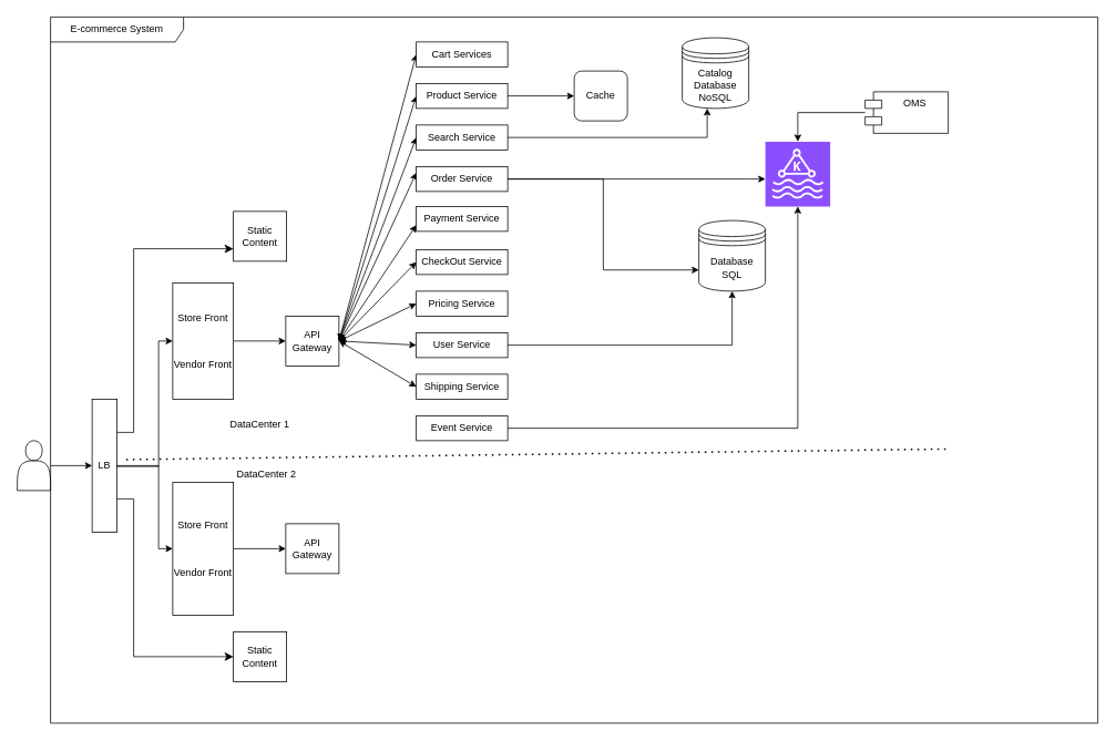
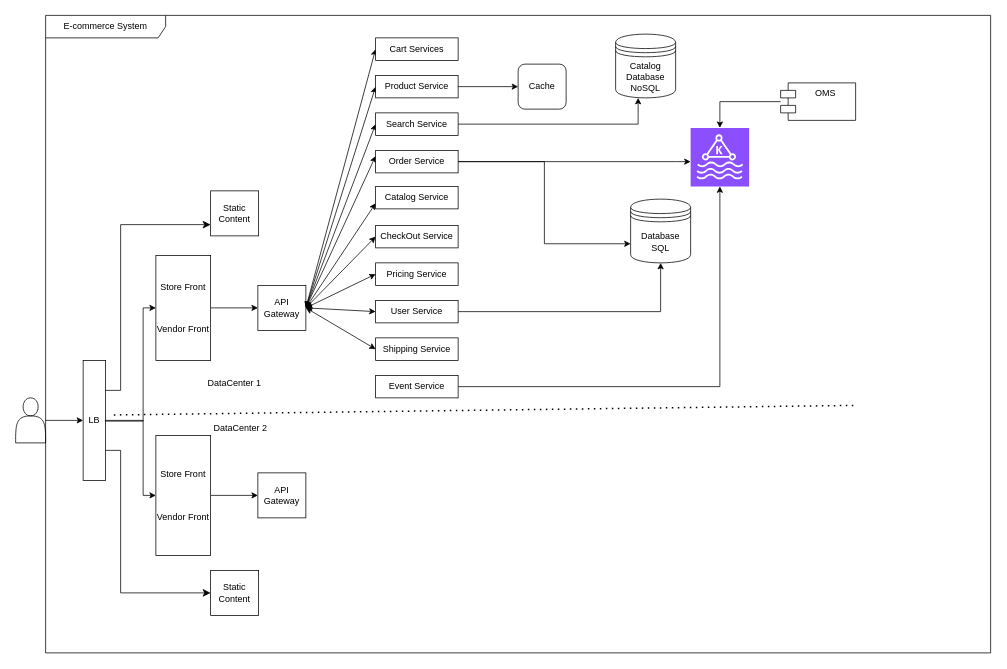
  <mxCell id="0" />
  <mxCell id="1" parent="0" />
  <mxCell id="2" value="" style="edgeStyle=orthogonalEdgeStyle;rounded=0;orthogonalLoop=1;jettySize=auto;html=1;" parent="1" source="3" target="5" edge="1"><mxGeometry relative="1" as="geometry" /></mxCell>
  <mxCell id="3" value="" style="shape=actor;whiteSpace=wrap;html=1;" parent="1" vertex="1"><mxGeometry x="20" y="530" width="40" height="60" as="geometry" /></mxCell>
  <mxCell id="4" value="" style="edgeStyle=orthogonalEdgeStyle;rounded=0;orthogonalLoop=1;jettySize=auto;html=1;" parent="1" source="5" target="9" edge="1"><mxGeometry relative="1" as="geometry"><Array as="points"><mxPoint x="190" y="560" /><mxPoint x="190" y="660" /></Array></mxGeometry></mxCell>
  <mxCell id="5" value="LB" style="whiteSpace=wrap;html=1;" parent="1" vertex="1"><mxGeometry x="110" y="480" width="30" height="160" as="geometry" /></mxCell>
  <mxCell id="6" value="" style="edgeStyle=orthogonalEdgeStyle;rounded=0;orthogonalLoop=1;jettySize=auto;html=1;" edge="1" parent="1" source="7" target="10"><mxGeometry relative="1" as="geometry" /></mxCell>
  <mxCell id="7" value="Store Front&lt;br&gt;&lt;br&gt;&lt;br&gt;&lt;br&gt;Vendor Front" style="whiteSpace=wrap;html=1;" parent="1" vertex="1"><mxGeometry x="207" y="340" width="73" height="140" as="geometry" /></mxCell>
  <mxCell id="8" value="" style="edgeStyle=orthogonalEdgeStyle;rounded=0;orthogonalLoop=1;jettySize=auto;html=1;" edge="1" parent="1" source="9" target="18"><mxGeometry relative="1" as="geometry" /></mxCell>
  <mxCell id="9" value="Store Front&lt;br style=&quot;border-color: var(--border-color);&quot;&gt;&lt;br style=&quot;border-color: var(--border-color);&quot;&gt;&lt;br style=&quot;border-color: var(--border-color);&quot;&gt;&lt;br style=&quot;border-color: var(--border-color);&quot;&gt;Vendor Front" style="whiteSpace=wrap;html=1;" parent="1" vertex="1"><mxGeometry x="207" y="580" width="73" height="160" as="geometry" /></mxCell>
  <mxCell id="10" value="API Gateway" style="whiteSpace=wrap;html=1;" vertex="1" parent="1"><mxGeometry x="343" y="380" width="64" height="60" as="geometry" /></mxCell>
  <mxCell id="11" value="DataCenter 1" style="text;html=1;strokeColor=none;fillColor=none;align=center;verticalAlign=middle;whiteSpace=wrap;overflow=hidden;" vertex="1" parent="1"><mxGeometry x="272" y="500" width="80" height="20" as="geometry" /></mxCell>
  <mxCell id="12" value="DataCenter 2" style="text;html=1;strokeColor=none;fillColor=none;align=center;verticalAlign=middle;whiteSpace=wrap;overflow=hidden;" vertex="1" parent="1"><mxGeometry x="280" y="560" width="80" height="20" as="geometry" /></mxCell>
  <mxCell id="13" value="" style="edgeStyle=orthogonalEdgeStyle;rounded=0;orthogonalLoop=1;jettySize=auto;html=1;entryX=0;entryY=0.5;entryDx=0;entryDy=0;" edge="1" parent="1" target="7"><mxGeometry relative="1" as="geometry"><mxPoint x="139.5" y="560" as="sourcePoint" /><mxPoint x="235.5" y="660" as="targetPoint" /><Array as="points"><mxPoint x="140" y="561" /><mxPoint x="190" y="561" /><mxPoint x="190" y="410" /></Array></mxGeometry></mxCell>
  <mxCell id="14" value="Static Content" style="whiteSpace=wrap;html=1;" vertex="1" parent="1"><mxGeometry x="280" y="254" width="64" height="60" as="geometry" /></mxCell>
  <mxCell id="15" value="" style="edgeStyle=elbowEdgeStyle;elbow=horizontal;endArrow=classic;html=1;curved=0;rounded=0;endSize=8;startSize=8;entryX=0;entryY=0.75;entryDx=0;entryDy=0;exitX=1;exitY=0.25;exitDx=0;exitDy=0;" edge="1" parent="1" source="5" target="14"><mxGeometry width="50" height="50" relative="1" as="geometry"><mxPoint x="60" y="470" as="sourcePoint" /><mxPoint x="110" y="510" as="targetPoint" /><Array as="points"><mxPoint x="160" y="400" /></Array></mxGeometry></mxCell>
  <mxCell id="16" value="Static Content" style="whiteSpace=wrap;html=1;" vertex="1" parent="1"><mxGeometry x="280" y="760" width="64" height="60" as="geometry" /></mxCell>
  <mxCell id="17" value="" style="edgeStyle=elbowEdgeStyle;elbow=horizontal;endArrow=classic;html=1;curved=0;rounded=0;endSize=8;startSize=8;entryX=0;entryY=0.5;entryDx=0;entryDy=0;exitX=1;exitY=0.75;exitDx=0;exitDy=0;" edge="1" parent="1" source="5" target="16"><mxGeometry width="50" height="50" relative="1" as="geometry"><mxPoint x="90" y="660" as="sourcePoint" /><mxPoint x="290" y="335" as="targetPoint" /><Array as="points"><mxPoint x="160" y="790" /></Array></mxGeometry></mxCell>
  <mxCell id="18" value="API Gateway" style="whiteSpace=wrap;html=1;" vertex="1" parent="1"><mxGeometry x="343" y="630" width="64" height="60" as="geometry" /></mxCell>
  <mxCell id="19" value="" style="endArrow=none;dashed=1;html=1;dashPattern=1 3;strokeWidth=2;rounded=0;" edge="1" parent="1"><mxGeometry width="50" height="50" relative="1" as="geometry"><mxPoint x="151" y="552.787" as="sourcePoint" /><mxPoint x="1140" y="540" as="targetPoint" /></mxGeometry></mxCell>
  <mxCell id="20" value="" style="endArrow=classic;startArrow=classic;html=1;rounded=0;entryX=0;entryY=0.5;entryDx=0;entryDy=0;exitX=1;exitY=0.5;exitDx=0;exitDy=0;" edge="1" parent="1" source="10" target="40"><mxGeometry width="50" height="50" relative="1" as="geometry"><mxPoint x="407" y="390" as="sourcePoint" /><mxPoint x="457" y="340" as="targetPoint" /><Array as="points" /></mxGeometry></mxCell>
  <mxCell id="21" value="" style="endArrow=classic;startArrow=classic;html=1;rounded=0;entryX=0;entryY=0.25;entryDx=0;entryDy=0;exitX=1;exitY=0.5;exitDx=0;exitDy=0;" edge="1" parent="1" source="10" target="41"><mxGeometry width="50" height="50" relative="1" as="geometry"><mxPoint x="405" y="410" as="sourcePoint" /><mxPoint x="508" y="100" as="targetPoint" /><Array as="points" /></mxGeometry></mxCell>
  <mxCell id="22" value="" style="endArrow=classic;startArrow=classic;html=1;rounded=0;entryX=0;entryY=0.5;entryDx=0;entryDy=0;exitX=1;exitY=0.5;exitDx=0;exitDy=0;" edge="1" parent="1" source="10" target="46"><mxGeometry width="50" height="50" relative="1" as="geometry"><mxPoint x="427" y="410" as="sourcePoint" /><mxPoint x="530" y="100" as="targetPoint" /><Array as="points" /></mxGeometry></mxCell>
  <mxCell id="23" value="" style="endArrow=classic;startArrow=classic;html=1;rounded=0;entryX=0;entryY=0.75;entryDx=0;entryDy=0;exitX=1;exitY=0.5;exitDx=0;exitDy=0;" edge="1" parent="1" source="10" target="44"><mxGeometry width="50" height="50" relative="1" as="geometry"><mxPoint x="437" y="420" as="sourcePoint" /><mxPoint x="540" y="110" as="targetPoint" /><Array as="points" /></mxGeometry></mxCell>
  <mxCell id="24" value="" style="endArrow=classic;startArrow=classic;html=1;rounded=0;entryX=0;entryY=0.5;entryDx=0;entryDy=0;exitX=1;exitY=0.5;exitDx=0;exitDy=0;" edge="1" parent="1" source="10" target="45"><mxGeometry width="50" height="50" relative="1" as="geometry"><mxPoint x="447" y="430" as="sourcePoint" /><mxPoint x="550" y="120" as="targetPoint" /><Array as="points" /></mxGeometry></mxCell>
  <mxCell id="25" value="" style="endArrow=classic;startArrow=classic;html=1;rounded=0;entryX=0;entryY=0.5;entryDx=0;entryDy=0;exitX=1;exitY=0.5;exitDx=0;exitDy=0;" edge="1" parent="1" source="10" target="49"><mxGeometry width="50" height="50" relative="1" as="geometry"><mxPoint x="410" y="410" as="sourcePoint" /><mxPoint x="560" y="130" as="targetPoint" /><Array as="points" /></mxGeometry></mxCell>
  <mxCell id="26" value="" style="endArrow=classic;startArrow=classic;html=1;rounded=0;entryX=0;entryY=0.5;entryDx=0;entryDy=0;exitX=1;exitY=0.5;exitDx=0;exitDy=0;" edge="1" parent="1" source="10" target="38"><mxGeometry width="50" height="50" relative="1" as="geometry"><mxPoint x="360" y="370" as="sourcePoint" /><mxPoint x="476.992" y="-2.02" as="targetPoint" /><Array as="points" /></mxGeometry></mxCell>
  <mxCell id="27" value="" style="endArrow=classic;startArrow=classic;html=1;rounded=0;entryX=0;entryY=0.5;entryDx=0;entryDy=0;exitX=1;exitY=0.5;exitDx=0;exitDy=0;" edge="1" parent="1" source="10" target="47"><mxGeometry width="50" height="50" relative="1" as="geometry"><mxPoint x="417" y="420" as="sourcePoint" /><mxPoint x="520" y="435" as="targetPoint" /><Array as="points" /></mxGeometry></mxCell>
  <mxCell id="28" value="" style="endArrow=classic;startArrow=classic;html=1;rounded=0;entryX=0;entryY=0.5;entryDx=0;entryDy=0;exitX=1;exitY=0.5;exitDx=0;exitDy=0;" edge="1" parent="1" source="10" target="37"><mxGeometry width="50" height="50" relative="1" as="geometry"><mxPoint x="410" y="410" as="sourcePoint" /><mxPoint x="520" y="185" as="targetPoint" /><Array as="points" /></mxGeometry></mxCell>
  <mxCell id="29" style="edgeStyle=orthogonalEdgeStyle;rounded=0;orthogonalLoop=1;jettySize=auto;html=1;" edge="1" parent="1" source="30" target="34"><mxGeometry relative="1" as="geometry" /></mxCell>
  <mxCell id="30" value="OMS" style="shape=module;align=left;spacingLeft=20;align=center;verticalAlign=top;whiteSpace=wrap;html=1;" vertex="1" parent="1"><mxGeometry x="1040" y="110" width="100" height="50" as="geometry" /></mxCell>
  <mxCell id="31" value="E-commerce System" style="shape=umlFrame;whiteSpace=wrap;html=1;pointerEvents=0;recursiveResize=0;container=1;collapsible=0;width=160;" vertex="1" parent="1"><mxGeometry x="60" y="20" width="1260" height="850" as="geometry" /></mxCell>
  <mxCell id="32" value="Catalog &lt;br&gt;Database&lt;br&gt;NoSQL" style="shape=datastore;whiteSpace=wrap;html=1;" vertex="1" parent="31"><mxGeometry x="760" y="25" width="80" height="85" as="geometry" /></mxCell>
  <mxCell id="33" value="Database&lt;br&gt;SQL" style="shape=datastore;whiteSpace=wrap;html=1;" vertex="1" parent="31"><mxGeometry x="780" y="245" width="80" height="85" as="geometry" /></mxCell>
  <mxCell id="34" value="" style="sketch=0;points=[[0,0,0],[0.25,0,0],[0.5,0,0],[0.75,0,0],[1,0,0],[0,1,0],[0.25,1,0],[0.5,1,0],[0.75,1,0],[1,1,0],[0,0.25,0],[0,0.5,0],[0,0.75,0],[1,0.25,0],[1,0.5,0],[1,0.75,0]];outlineConnect=0;fontColor=#232F3E;fillColor=#8C4FFF;strokeColor=#ffffff;dashed=0;verticalLabelPosition=bottom;verticalAlign=top;align=center;html=1;fontSize=12;fontStyle=0;aspect=fixed;shape=mxgraph.aws4.resourceIcon;resIcon=mxgraph.aws4.managed_streaming_for_kafka;" vertex="1" parent="31"><mxGeometry x="860" y="150" width="78" height="78" as="geometry" /></mxCell>
  <mxCell id="35" value="Cache" style="whiteSpace=wrap;html=1;rounded=1;" vertex="1" parent="31"><mxGeometry x="630" y="65" width="64" height="60" as="geometry" /></mxCell>
  <mxCell id="36" value="" style="edgeStyle=orthogonalEdgeStyle;rounded=0;orthogonalLoop=1;jettySize=auto;html=1;exitX=1;exitY=0.5;exitDx=0;exitDy=0;" edge="1" parent="31" source="40" target="32"><mxGeometry relative="1" as="geometry"><mxPoint x="560" y="200" as="sourcePoint" /><mxPoint x="790" y="110" as="targetPoint" /><Array as="points"><mxPoint x="790" y="145" /></Array></mxGeometry></mxCell>
  <mxCell id="37" value="Cart Services" style="whiteSpace=wrap;html=1;" vertex="1" parent="31"><mxGeometry x="440" y="30" width="110" height="30" as="geometry" /></mxCell>
  <mxCell id="38" value="Product&amp;nbsp;Service" style="whiteSpace=wrap;html=1;" vertex="1" parent="31"><mxGeometry x="440" y="80" width="110" height="30" as="geometry" /></mxCell>
  <mxCell id="39" value="" style="edgeStyle=orthogonalEdgeStyle;rounded=0;orthogonalLoop=1;jettySize=auto;html=1;exitX=1;exitY=0.5;exitDx=0;exitDy=0;" edge="1" parent="31" source="38" target="35"><mxGeometry relative="1" as="geometry"><Array as="points"><mxPoint x="610" y="95" /><mxPoint x="610" y="95" /></Array></mxGeometry></mxCell>
  <mxCell id="40" value="Search Service" style="whiteSpace=wrap;html=1;" vertex="1" parent="31"><mxGeometry x="440" y="130" width="110" height="30" as="geometry" /></mxCell>
  <mxCell id="41" value="Order Service" style="whiteSpace=wrap;html=1;" vertex="1" parent="31"><mxGeometry x="440" y="180" width="110" height="30" as="geometry" /></mxCell>
  <mxCell id="42" style="edgeStyle=orthogonalEdgeStyle;rounded=0;orthogonalLoop=1;jettySize=auto;html=1;" edge="1" parent="31" source="41"><mxGeometry relative="1" as="geometry"><mxPoint x="860" y="195" as="targetPoint" /><Array as="points"><mxPoint x="840" y="195" /></Array></mxGeometry></mxCell>
  <mxCell id="43" style="edgeStyle=orthogonalEdgeStyle;rounded=0;orthogonalLoop=1;jettySize=auto;html=1;entryX=0;entryY=0.7;entryDx=0;entryDy=0;" edge="1" parent="31" source="41" target="33"><mxGeometry relative="1" as="geometry" /></mxCell>
- <mxCell id="44" value="Payment Service" style="whiteSpace=wrap;html=1;" vertex="1" parent="31"><mxGeometry x="440" y="228" width="110" height="30" as="geometry" /></mxCell>
+ <mxCell id="44" value="Catalog Service" style="whiteSpace=wrap;html=1;" vertex="1" parent="31"><mxGeometry x="440" y="228" width="110" height="30" as="geometry" /></mxCell>
  <mxCell id="45" value="CheckOut Service" style="whiteSpace=wrap;html=1;" vertex="1" parent="31"><mxGeometry x="440" y="280" width="110" height="30" as="geometry" /></mxCell>
  <mxCell id="46" value="Pricing Service" style="whiteSpace=wrap;html=1;" vertex="1" parent="31"><mxGeometry x="440" y="330" width="110" height="30" as="geometry" /></mxCell>
  <mxCell id="47" value="User Service" style="whiteSpace=wrap;html=1;" vertex="1" parent="31"><mxGeometry x="440" y="380" width="110" height="30" as="geometry" /></mxCell>
  <mxCell id="48" style="edgeStyle=orthogonalEdgeStyle;rounded=0;orthogonalLoop=1;jettySize=auto;html=1;" edge="1" parent="31" source="47" target="33"><mxGeometry relative="1" as="geometry" /></mxCell>
  <mxCell id="49" value="Shipping Service" style="whiteSpace=wrap;html=1;" vertex="1" parent="31"><mxGeometry x="440" y="430" width="110" height="30" as="geometry" /></mxCell>
  <mxCell id="50" style="edgeStyle=orthogonalEdgeStyle;rounded=0;orthogonalLoop=1;jettySize=auto;html=1;" edge="1" parent="31" source="51" target="34"><mxGeometry relative="1" as="geometry" /></mxCell>
  <mxCell id="51" value="Event Service" style="whiteSpace=wrap;html=1;" vertex="1" parent="31"><mxGeometry x="440" y="480" width="110" height="30" as="geometry" /></mxCell>
